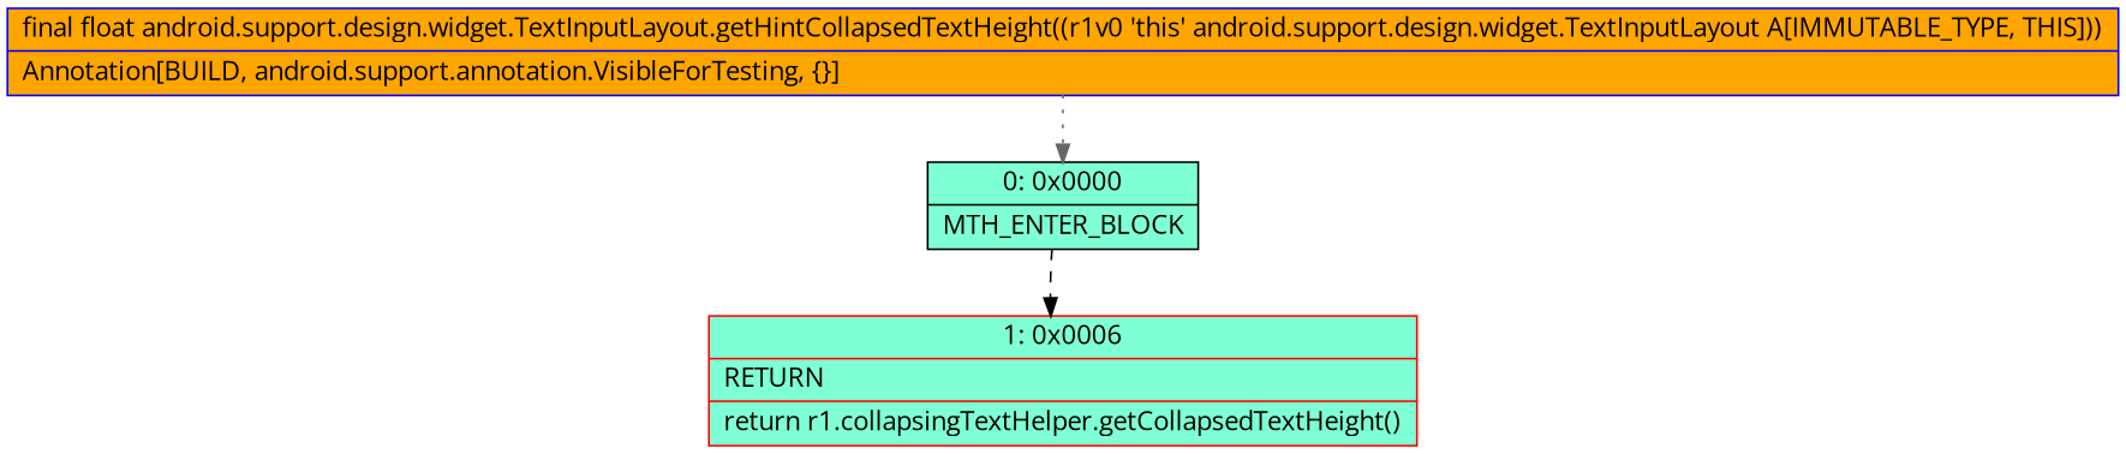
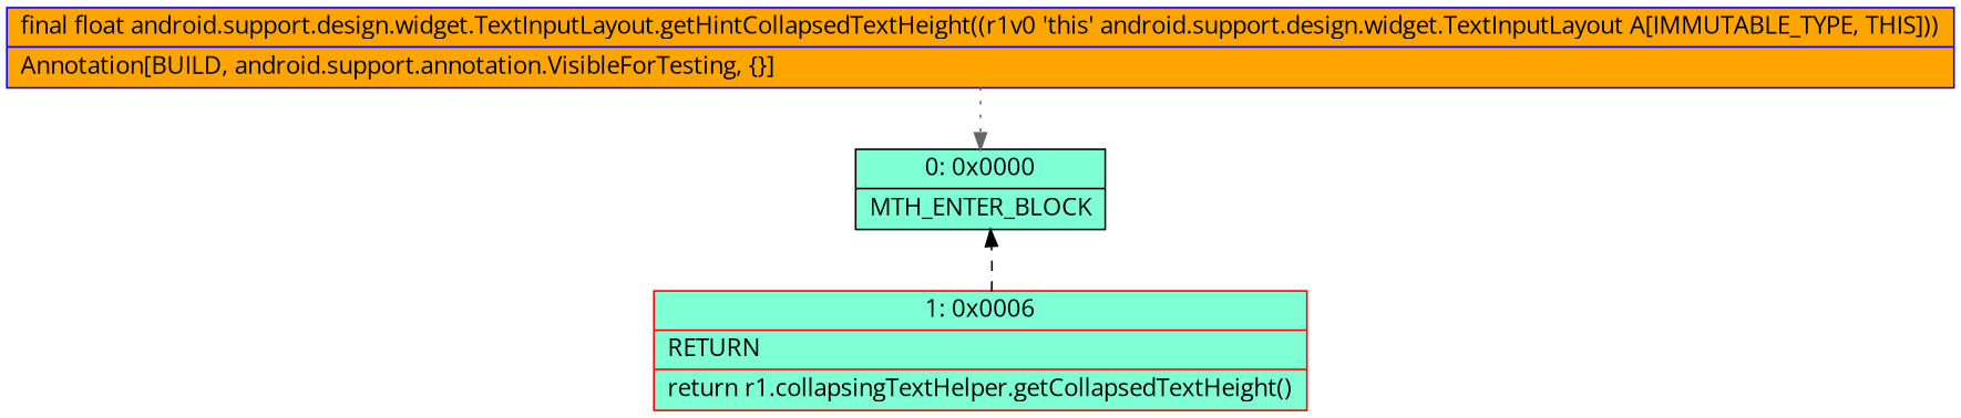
  digraph {
    fontname="Open Sans"
    node [shape=record style=filled fillcolor=aquamarine fontname="Open Sans"]
    edge [fontname="Open Sans"]
    n1 [label="{0\:\ 0x0000|MTH_ENTER_BLOCK\l}" color=black]
    n2 [label="{1\:\ 0x0006|RETURN\l|return r1.collapsingTextHelper.getCollapsedTextHeight()\l}" color=red]
    n3 [label="{final float android.support.design.widget.TextInputLayout.getHintCollapsedTextHeight((r1v0 'this' android.support.design.widget.TextInputLayout A[IMMUTABLE_TYPE, THIS]))  | Annotation[BUILD, android.support.annotation.VisibleForTesting, \{\}]\l}" fillcolor=orange color=blue]
-   n1 -> n2 [color=black style=dashed]
+   n2 -> n1 [color=black style=dashed]
    n3 -> n1 [color=gray40 style=dotted]
  }
